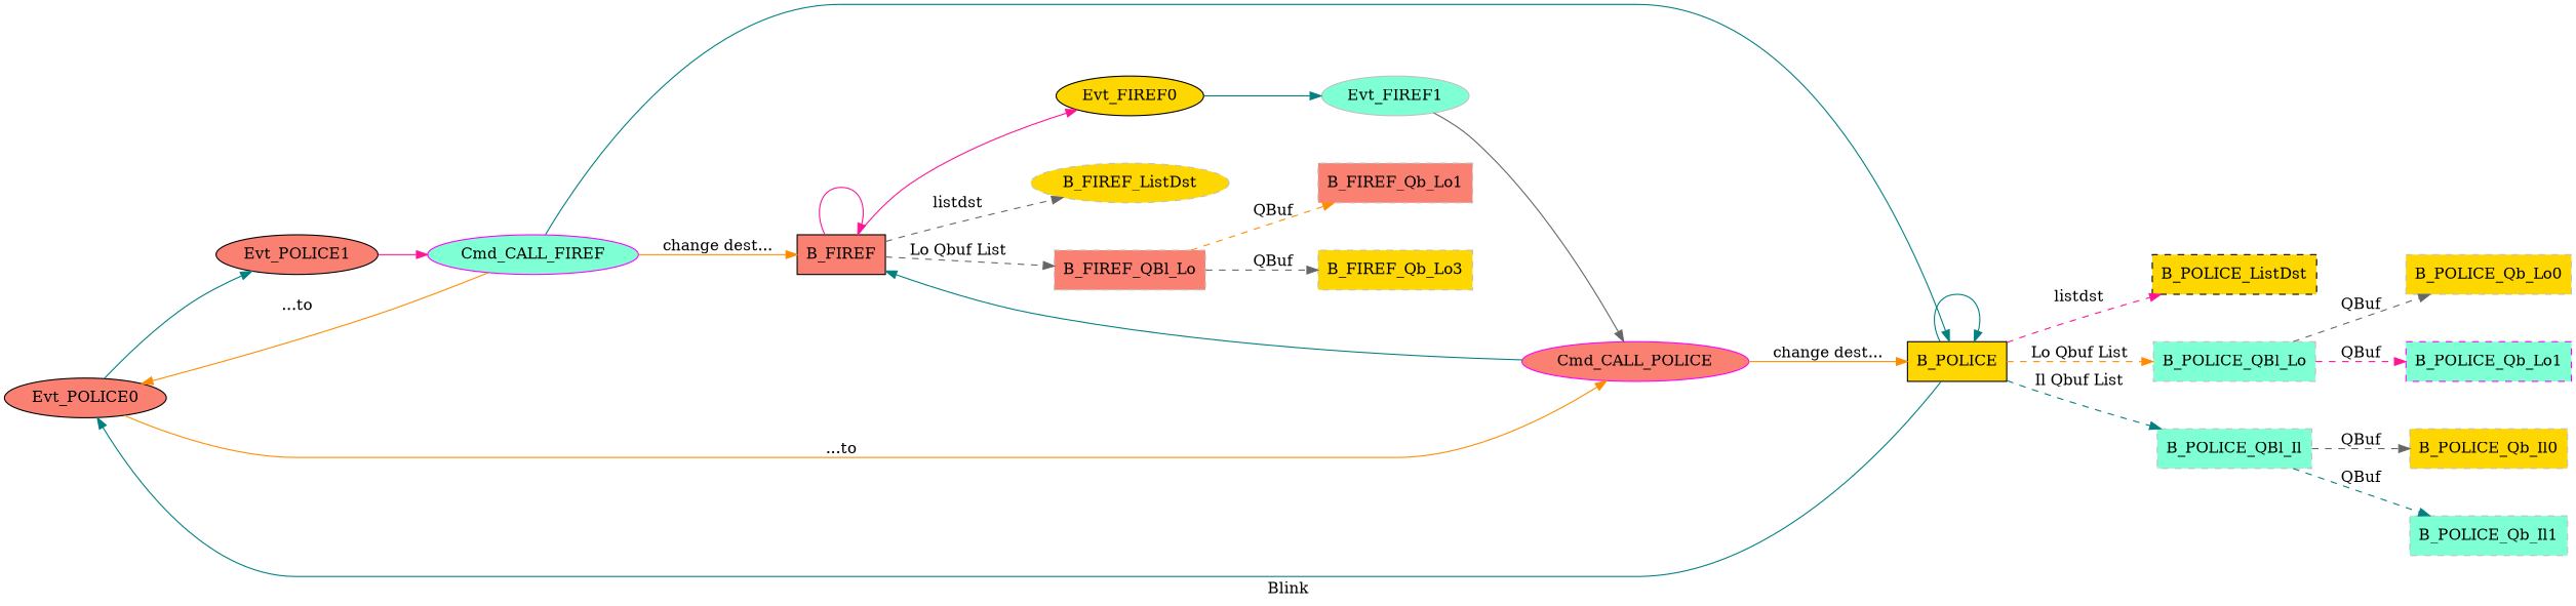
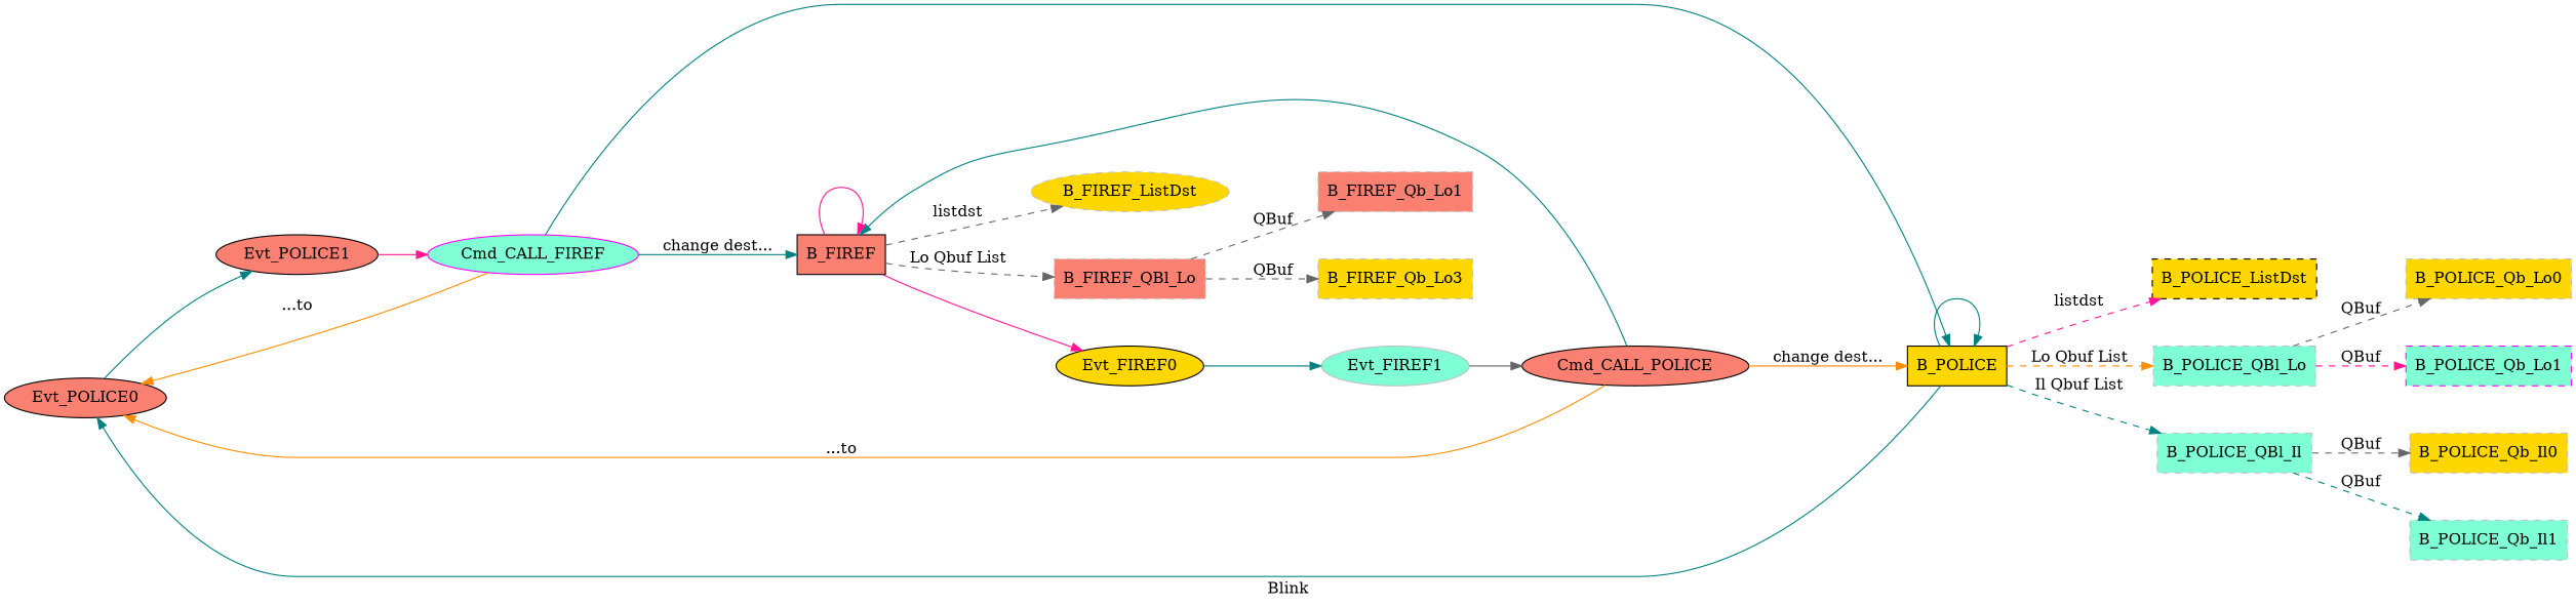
  digraph {
    label=Blink
    mindist=0.6
    nodesep=0.6
    rankdir=LR
    ranksep=0.6
    root=Evt_POLICE
    node [color=grey cpu=0 fillcolor=gold shape=rectangle style="dashed,filled" type=QBuf flags=0]
    edge [color=teal type=defdst]
    Evt_POLICE0 [color=black fillcolor=salmon par="0x123" shape=oval style=filled tOffs=0 type=TMsg flags=""]
    Evt_POLICE1 [color=black fillcolor=salmon par="0x123" shape=oval style=filled tOffs=500 type=TMsg flags=""]
    Cmd_CALL_FIREF [color=magenta fillcolor=aquamarine qty=1 shape=oval style=filled tOffs=300 tValid=0 type=Flow flags=""]
    B_POLICE [color=black style=filled tPeriod=2000000000 type=Block flags=""]
    B_POLICE_ListDst [color=black type=ListDst]
    B_POLICE_QBl_Lo [fillcolor=aquamarine type=QInfo]
    B_POLICE_QBl_Il [fillcolor=aquamarine type=QInfo]
    B_POLICE_Qb_Lo0
    B_POLICE_Qb_Lo1 [color=magenta fillcolor=aquamarine]
    B_POLICE_Qb_Il0
    B_POLICE_Qb_Il1 [fillcolor=aquamarine]
    Evt_FIREF0 [color=black cpu=1 par="0x0" shape=oval style=filled tOffs=0 type=TMsg flags=""]
    Evt_FIREF1 [cpu=1 fillcolor=aquamarine par="0x0" shape=oval style=filled tOffs=0 type=TMsg flags=""]
-   Cmd_CALL_POLICE [color=magenta cpu=1 fillcolor=salmon qty=1 shape=oval style=filled tOffs=1000 tValid=0 type=Flow flags=""]
+   Cmd_CALL_POLICE [color=black cpu=1 fillcolor=salmon qty=1 shape=oval style=filled tOffs=1000 tValid=0 type=Flow flags=""]
    B_FIREF [color=black cpu=1 fillcolor=salmon style=filled tPeriod=4000000000 type=Block flags=""]
    B_FIREF_ListDst [cpu=1 shape=ellipse type=ListDst]
    B_FIREF_QBl_Lo [cpu=1 fillcolor=salmon type=QInfo]
    n18 [cpu=1 label=B_FIREF_Qb_Lo3]
    B_FIREF_Qb_Lo1 [cpu=1 fillcolor=salmon]
    subgraph sub_1 {
      color=none
      label="Thread 0"
      Evt_POLICE0
      Evt_POLICE1
      Cmd_CALL_FIREF
      B_POLICE
      B_POLICE_ListDst
      B_POLICE_QBl_Lo
      B_POLICE_QBl_Il
      B_POLICE_Qb_Lo0
      B_POLICE_Qb_Lo1
      B_POLICE_Qb_Il0
      B_POLICE_Qb_Il1
    }
    subgraph sub_2 {
      color=none
      label="Thread 1"
      Evt_FIREF0
      Evt_FIREF1
      Cmd_CALL_POLICE
      B_FIREF
      B_FIREF_ListDst
      B_FIREF_QBl_Lo
      n18
      B_FIREF_Qb_Lo1
    }
    Evt_POLICE0 -> Evt_POLICE1
    Evt_POLICE1 -> Cmd_CALL_FIREF [color=deeppink]
    Cmd_CALL_FIREF -> Evt_POLICE0 [color=darkorange label="...to" type=flowdst]
    Cmd_CALL_FIREF -> B_POLICE
-   Cmd_CALL_FIREF -> B_FIREF [color=darkorange label="change dest..." type=target]
+   Cmd_CALL_FIREF -> B_FIREF [label="change dest..." type=target]
    B_POLICE -> Evt_POLICE0 [type=altdst]
    B_POLICE -> B_POLICE
    B_POLICE -> B_POLICE_ListDst [color=deeppink label=listdst style=dashed type=listdst]
    B_POLICE -> B_POLICE_QBl_Lo [color=darkorange label="Lo Qbuf List" style=dashed type=priolo]
    B_POLICE -> B_POLICE_QBl_Il [label="Il Qbuf List" style=dashed type=prioIl]
    B_POLICE_QBl_Lo -> B_POLICE_Qb_Lo0 [color=gray40 label=QBuf style=dashed type=meta]
    B_POLICE_QBl_Lo -> B_POLICE_Qb_Lo1 [color=deeppink label=QBuf style=dashed type=meta]
    B_POLICE_QBl_Il -> B_POLICE_Qb_Il0 [color=gray40 label=QBuf style=dashed type=meta]
    B_POLICE_QBl_Il -> B_POLICE_Qb_Il1 [label=QBuf style=dashed type=meta]
    Evt_FIREF0 -> Evt_FIREF1
    Evt_FIREF1 -> Cmd_CALL_POLICE [color=gray40]
-   Evt_POLICE0 -> Cmd_CALL_POLICE [color=darkorange label="...to" type=flowdst]
+   Cmd_CALL_POLICE -> Evt_POLICE0 [color=darkorange label="...to" type=flowdst]
    Cmd_CALL_POLICE -> B_POLICE [color=darkorange label="change dest..." type=target]
    Cmd_CALL_POLICE -> B_FIREF
    B_FIREF -> Evt_FIREF0 [color=deeppink type=altdst]
    B_FIREF -> B_FIREF [color=deeppink]
    B_FIREF -> B_FIREF_ListDst [color=gray40 label=listdst style=dashed type=listdst]
    B_FIREF -> B_FIREF_QBl_Lo [color=gray40 label="Lo Qbuf List" style=dashed type=priolo]
    B_FIREF_QBl_Lo -> n18 [color=gray40 label=QBuf style=dashed type=meta]
-   B_FIREF_QBl_Lo -> B_FIREF_Qb_Lo1 [color=darkorange label=QBuf style=dashed type=meta]
+   B_FIREF_QBl_Lo -> B_FIREF_Qb_Lo1 [color=gray40 label=QBuf style=dashed type=meta]
  }
